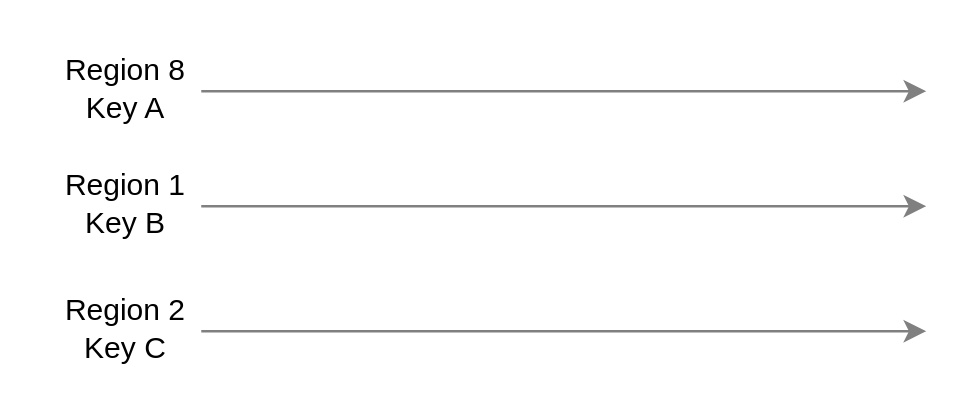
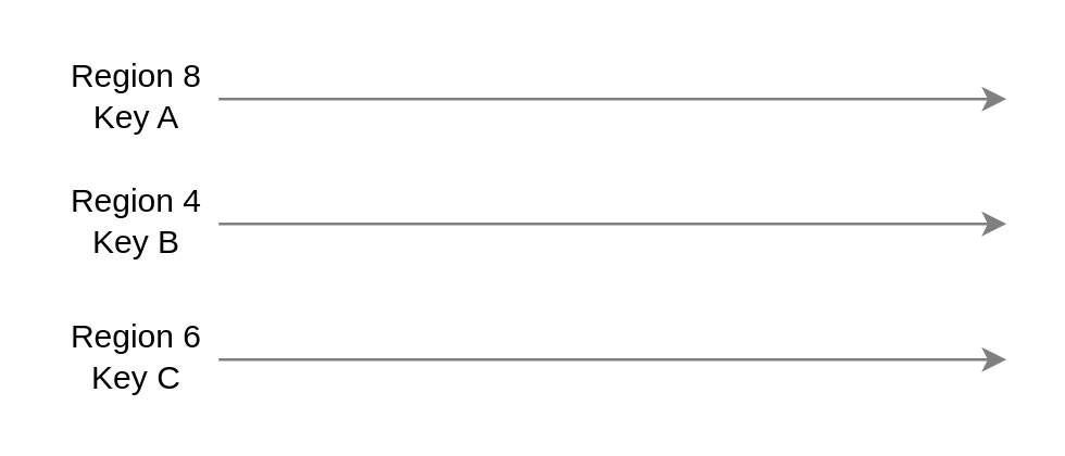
  <mxCell id="0" />
  <mxCell id="1" parent="0" />
  <mxCell id="2" value="" style="endArrow=classic;html=1;rounded=0;fillColor=#f5f5f5;strokeColor=#808080;" parent="1" edge="1"><mxGeometry width="50" height="50" relative="1" as="geometry"><mxPoint x="80" y="36" as="sourcePoint" /><mxPoint x="370" y="36" as="targetPoint" /></mxGeometry></mxCell>
  <mxCell id="3" value="Region 8&lt;br&gt;Key A" style="text;html=1;strokeColor=none;fillColor=none;align=center;verticalAlign=middle;whiteSpace=wrap;rounded=0;" parent="1" vertex="1"><mxGeometry x="20" y="20" width="60" height="30" as="geometry" /></mxCell>
  <mxCell id="4" value="" style="endArrow=classic;html=1;rounded=0;fillColor=#f5f5f5;strokeColor=#808080;" parent="1" edge="1"><mxGeometry width="50" height="50" relative="1" as="geometry"><mxPoint x="80" y="82" as="sourcePoint" /><mxPoint x="370" y="82" as="targetPoint" /></mxGeometry></mxCell>
- <mxCell id="5" value="Region 1&lt;br&gt;Key B" style="text;html=1;strokeColor=none;fillColor=none;align=center;verticalAlign=middle;whiteSpace=wrap;rounded=0;" parent="1" vertex="1"><mxGeometry x="20" y="66" width="60" height="30" as="geometry" /></mxCell>
+ <mxCell id="5" value="Region 4&lt;br&gt;Key B" style="text;html=1;strokeColor=none;fillColor=none;align=center;verticalAlign=middle;whiteSpace=wrap;rounded=0;" parent="1" vertex="1"><mxGeometry x="20" y="66" width="60" height="30" as="geometry" /></mxCell>
  <mxCell id="6" value="" style="endArrow=classic;html=1;rounded=0;fillColor=#f5f5f5;strokeColor=#808080;" parent="1" edge="1"><mxGeometry width="50" height="50" relative="1" as="geometry"><mxPoint x="80" y="132" as="sourcePoint" /><mxPoint x="370" y="132" as="targetPoint" /></mxGeometry></mxCell>
- <mxCell id="7" value="Region 2&lt;br&gt;Key C" style="text;html=1;strokeColor=none;fillColor=none;align=center;verticalAlign=middle;whiteSpace=wrap;rounded=0;" parent="1" vertex="1"><mxGeometry x="20" y="116" width="60" height="30" as="geometry" /></mxCell>
+ <mxCell id="7" value="Region 6&lt;br&gt;Key C" style="text;html=1;strokeColor=none;fillColor=none;align=center;verticalAlign=middle;whiteSpace=wrap;rounded=0;" parent="1" vertex="1"><mxGeometry x="20" y="116" width="60" height="30" as="geometry" /></mxCell>
